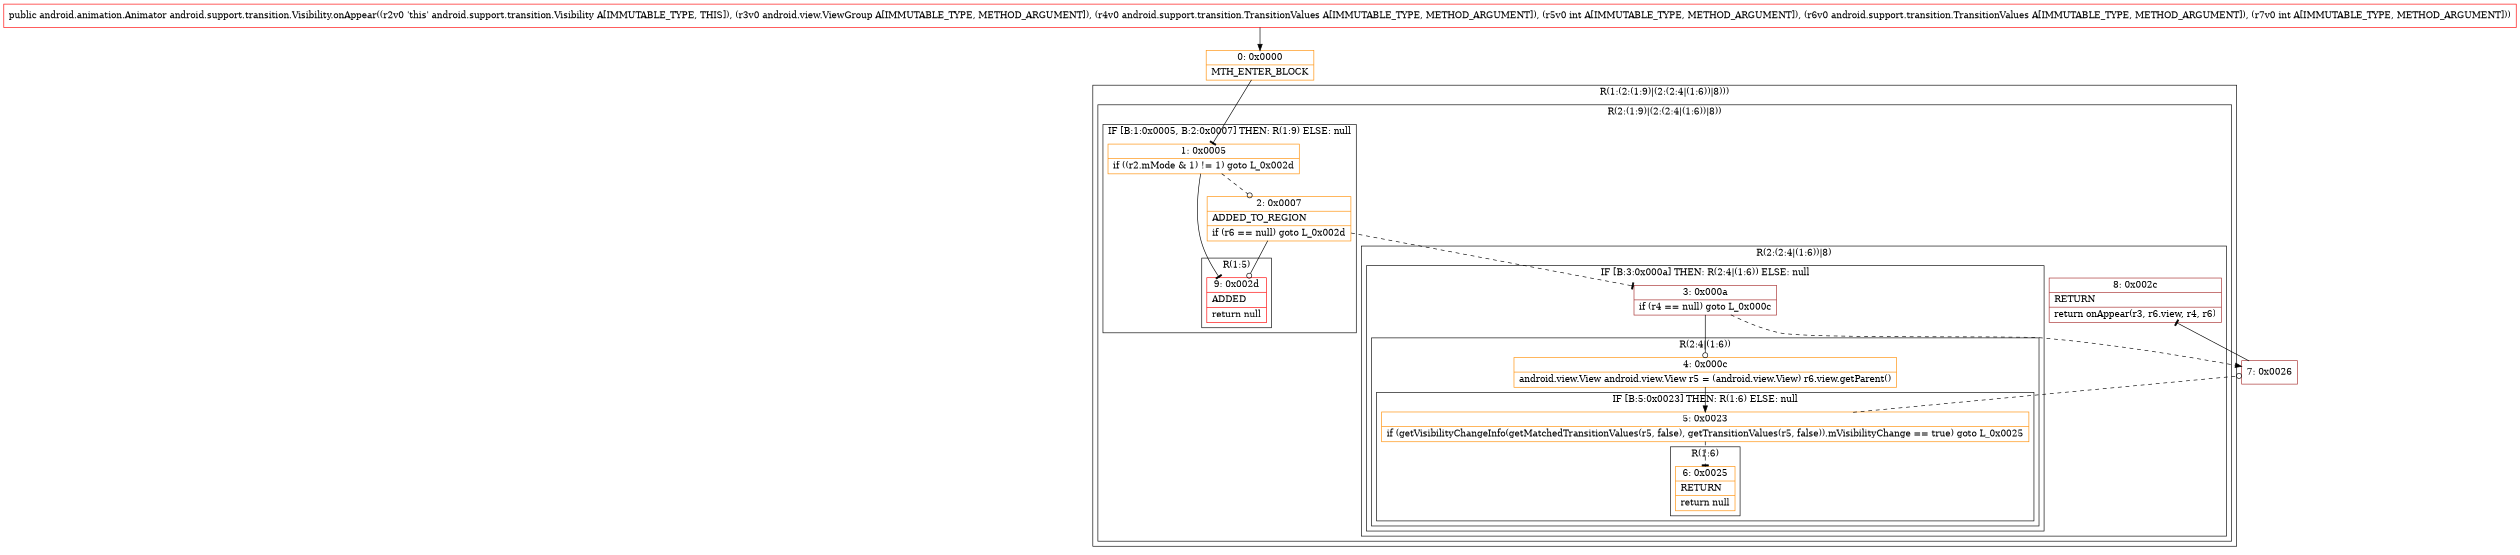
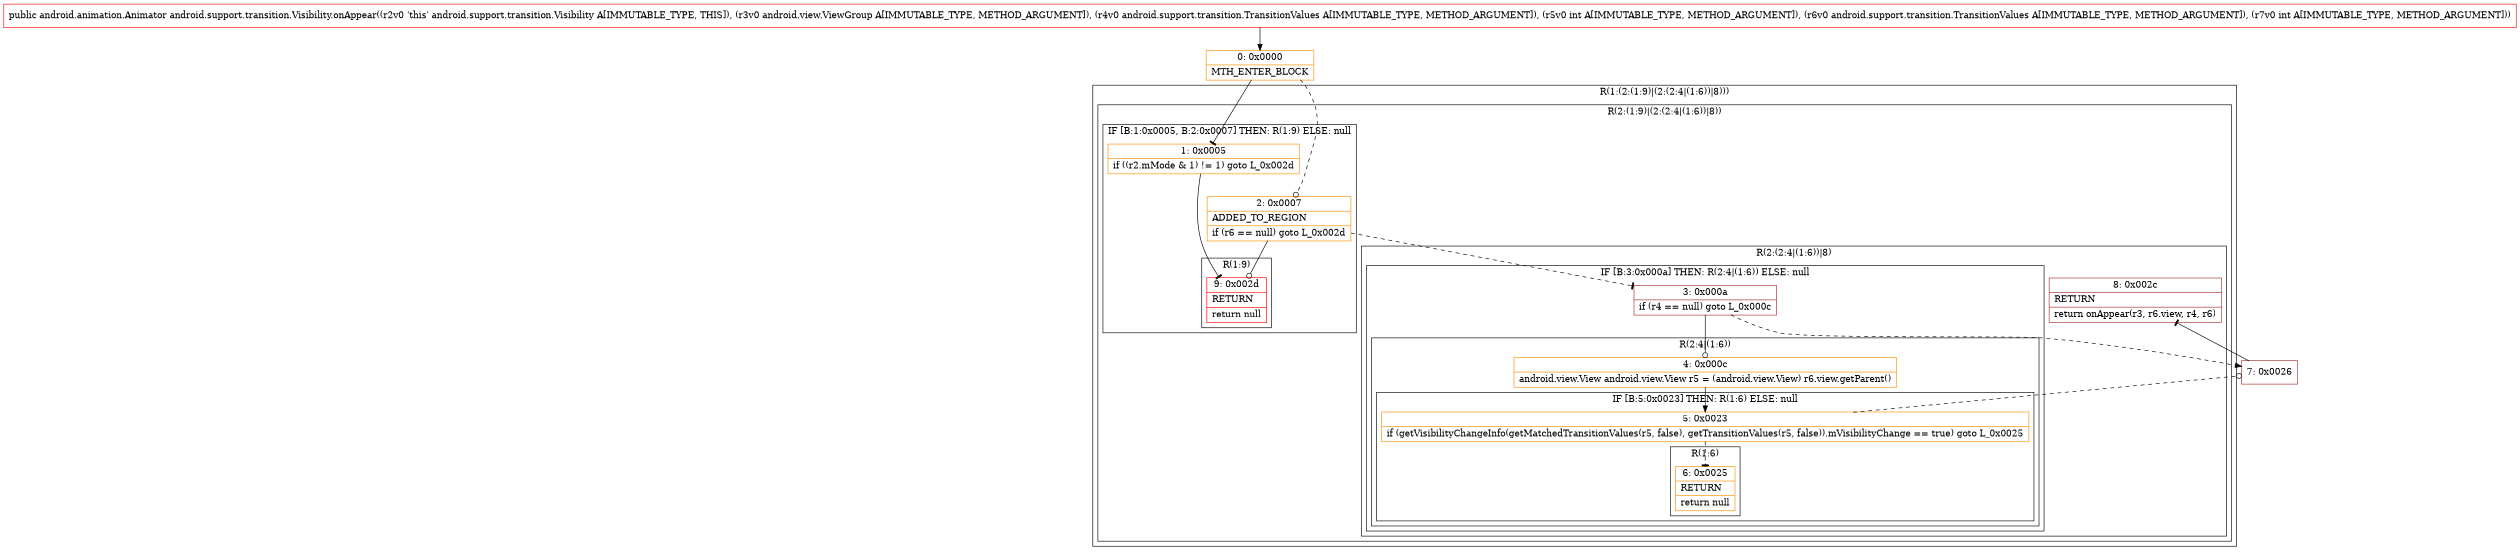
  digraph {
    node [color=darkorange shape=record]
    edge [arrowhead=tee]
-   n1 [color=red label="{9\:\ 0x002d|ADDED\l|return null\l}"]
+   n1 [color=red label="{9\:\ 0x002d|RETURN\l|return null\l}"]
    n2 [label="{1\:\ 0x0005|if ((r2.mMode & 1) != 1) goto L_0x002d\l}"]
    n3 [label="{2\:\ 0x0007|ADDED_TO_REGION\l|if (r6 == null) goto L_0x002d\l}"]
    n4 [label="{6\:\ 0x0025|RETURN\l|return null\l}"]
    n5 [label="{5\:\ 0x0023|if (getVisibilityChangeInfo(getMatchedTransitionValues(r5, false), getTransitionValues(r5, false)).mVisibilityChange == true) goto L_0x0025\l}"]
    n6 [label="{4\:\ 0x000c|android.view.View android.view.View r5 = (android.view.View) r6.view.getParent()\l}"]
    n7 [color=brown label="{3\:\ 0x000a|if (r4 == null) goto L_0x000c\l}"]
    n8 [color=brown label="{8\:\ 0x002c|RETURN\l|return onAppear(r3, r6.view, r4, r6)\l}"]
    n9 [color=brown label="{7\:\ 0x0026}"]
    n10 [label="{0\:\ 0x0000|MTH_ENTER_BLOCK\l}"]
    n11 [color=red label="{public android.animation.Animator android.support.transition.Visibility.onAppear((r2v0 'this' android.support.transition.Visibility A[IMMUTABLE_TYPE, THIS]), (r3v0 android.view.ViewGroup A[IMMUTABLE_TYPE, METHOD_ARGUMENT]), (r4v0 android.support.transition.TransitionValues A[IMMUTABLE_TYPE, METHOD_ARGUMENT]), (r5v0 int A[IMMUTABLE_TYPE, METHOD_ARGUMENT]), (r6v0 android.support.transition.TransitionValues A[IMMUTABLE_TYPE, METHOD_ARGUMENT]), (r7v0 int A[IMMUTABLE_TYPE, METHOD_ARGUMENT])) }"]
    subgraph cluster_1 {
      label="R(1:(2:(1:9)|(2:(2:4|(1:6))|8)))"
      subgraph cluster_2 {
        label="R(2:(1:9)|(2:(2:4|(1:6))|8))"
        subgraph cluster_3 {
          label="IF [B:1:0x0005, B:2:0x0007] THEN: R(1:9) ELSE: null"
          n2
          n3
          subgraph cluster_4 {
-           label="R(1:5)"
+           label="R(1:9)"
            n1
          }
        }
        subgraph cluster_5 {
          label="R(2:(2:4|(1:6))|8)"
          n8
          subgraph cluster_6 {
            label="IF [B:3:0x000a] THEN: R(2:4|(1:6)) ELSE: null"
            n7
            subgraph cluster_7 {
              label="R(2:4|(1:6))"
              n6
              subgraph cluster_8 {
                label="IF [B:5:0x0023] THEN: R(1:6) ELSE: null"
                n5
                subgraph cluster_9 {
                  label="R(1:6)"
                  n4
                }
              }
            }
          }
        }
      }
    }
    n2 -> n1
-   n2 -> n3 [arrowhead=odot style=dashed]
+   n10 -> n3 [arrowhead=odot style=dashed]
    n3 -> n1 [arrowhead=odot]
    n3 -> n7 [style=dashed]
    n5 -> n4 [style=dashed]
    n5 -> n9 [arrowhead=odot style=dashed]
    n6 -> n5 [arrowhead=normal]
    n7 -> n6 [arrowhead=odot]
    n7 -> n9 [arrowhead=normal style=dashed]
    n9 -> n8
    n10 -> n2
    n11 -> n10 [arrowhead=normal]
  }
